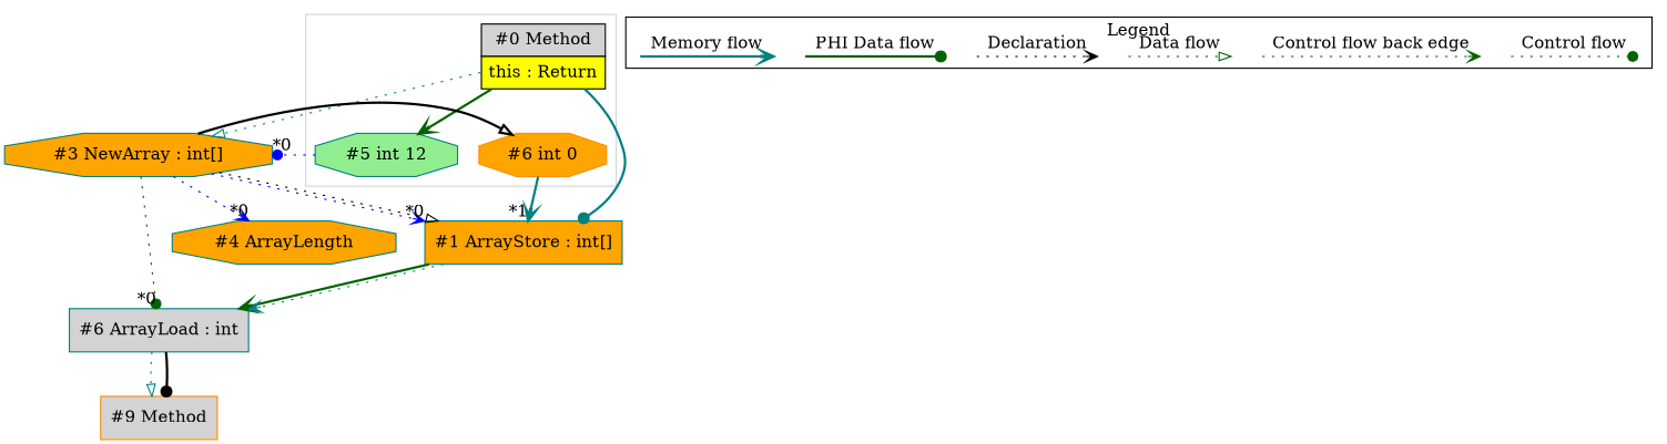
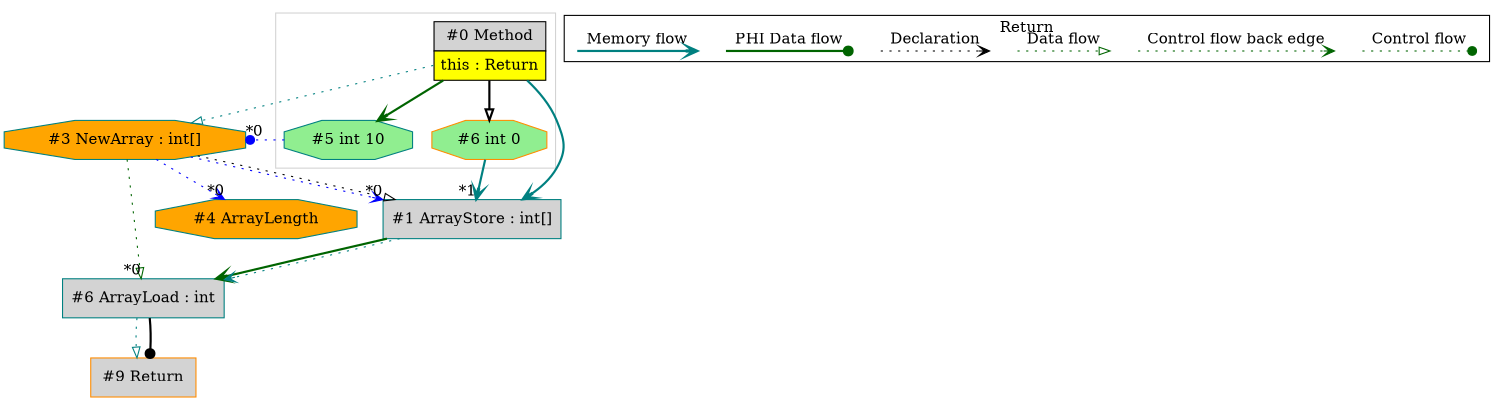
  digraph {
    ordering=in
    node [shape=point style=invis]
    edge [arrowhead=vee color=darkgreen style=dotted labeldistance=2]
    n1 [fillcolor=lightgrey label=<<table border="0" cellborder="1" cellspacing="0" cellpadding="5"><tr><td colspan="1">#0 Method</td></tr><tr><td port="prj2" bgcolor="yellow">this : Return</td></tr></table>> margin=0 shape=none style=filled]
-   n2 [color=teal fillcolor=lightgreen label="#5 int 12" shape=octagon style=filled]
-   n3 [color=darkorange fillcolor=orange label="#6 int 0" shape=octagon style=filled]
+   n2 [color=teal fillcolor=lightgreen label="#5 int 10" shape=octagon style=filled]
+   n3 [color=darkorange fillcolor=lightgreen label="#6 int 0" shape=octagon style=filled]
    c0
    c1
    c2
    c3
    d0
    d1
    d2
    d3
    d4
    d5
    d6
    d7
    n16 [color=teal fillcolor=orange label="#3 NewArray : int[]" shape=octagon style=filled]
-   n17 [color=teal fillcolor=orange label="#1 ArrayStore : int[]" shape=box style=filled]
+   n17 [color=teal fillcolor=lightgrey label="#1 ArrayStore : int[]" shape=box style=filled]
    n18 [color=teal fillcolor=lightgrey label="#6 ArrayLoad : int" shape=box style=filled]
    n19 [color=teal fillcolor=orange label="#4 ArrayLength" shape=octagon style=filled]
-   n20 [color=darkorange fillcolor=lightgrey label="#9 Method" shape=box style=filled]
+   n20 [color=darkorange fillcolor=lightgrey label="#9 Return" shape=box style=filled]
    subgraph cluster_1 {
      color=lightgray
      n1
      n2
      n3
    }
    subgraph cluster_2 {
-     label=Legend
+     label=Return
      subgraph sub_3 {
        label=Legend
        rank=same
        c0
        c1
        c2
        c3
        d0
        d1
        d2
        d3
        d4
        d5
        d6
        d7
      }
    }
    n1 -> n2 [style=bold labeldistance=""]
-   n16 -> n3 [arrowhead=onormal color=black style=bold labeldistance=""]
+   n1 -> n3 [arrowhead=onormal color=black style=bold labeldistance=""]
    n1 -> n16 [arrowhead=onormal color=teal constraint=false]
-   n1 -> n17 [arrowhead=dot color=teal fontcolor=red style=bold]
+   n1 -> n17 [color=teal fontcolor=red style=bold]
    n2 -> n16 [arrowhead=dot color=blue headlabel="*0"]
    n3 -> n17 [color=teal headlabel="*1" style=bold]
    c0 -> c1 [arrowhead=dot label="Control flow" labeldistance=""]
    c2 -> c3 [label="Control flow back edge" labeldistance=""]
    d0 -> d1 [arrowhead=onormal label="Data flow" labeldistance=""]
    d2 -> d3 [color=black label=Declaration labeldistance=""]
    d4 -> d5 [arrowhead=dot label="PHI Data flow" style=bold labeldistance=""]
    d6 -> d7 [color=teal label="Memory flow" style=bold labeldistance=""]
    n16 -> n17 [color=blue headlabel="*0"]
    n16 -> n17 [arrowhead=onormal color=black constraint=false]
-   n16 -> n18 [arrowhead=dot headlabel="*0"]
+   n16 -> n18 [arrowhead=onormal headlabel="*0"]
    n16 -> n19 [color=blue headlabel="*0"]
    n17 -> n18 [constraint=false style=bold]
    n17 -> n18 [color=teal fontcolor=red]
    n18 -> n20 [arrowhead=onormal color=teal fontcolor=red]
    n18 -> n20 [arrowhead=dot color=black constraint=false style=bold]
  }
